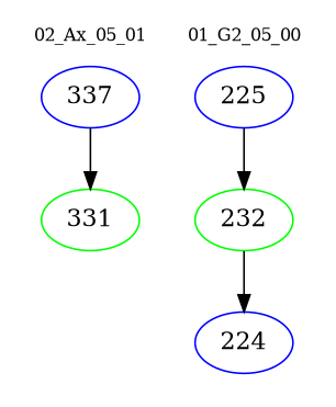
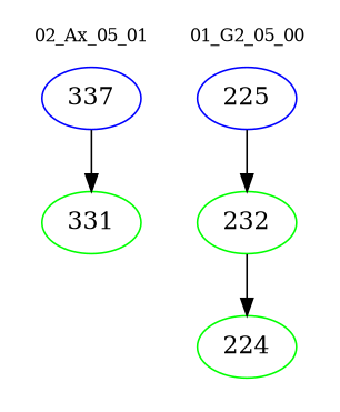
  digraph {
    node [color=green]
    edge [color=black]
    n1 [color=blue label=337]
    n2 [label=331]
    n3 [color=blue label=225]
-   n4 [color=blue label=224]
+   n4 [label=224]
    n5 [label=232]
    subgraph cluster_1 {
      color=white
      fontsize=10
      label="02_Ax_05_01"
      n1
      n2
    }
    subgraph cluster_2 {
      color=white
      fontsize=10
      label="01_G2_05_00"
      n3
      n4
      n5
    }
    n1 -> n2
    n3 -> n5
    n5 -> n4
  }
